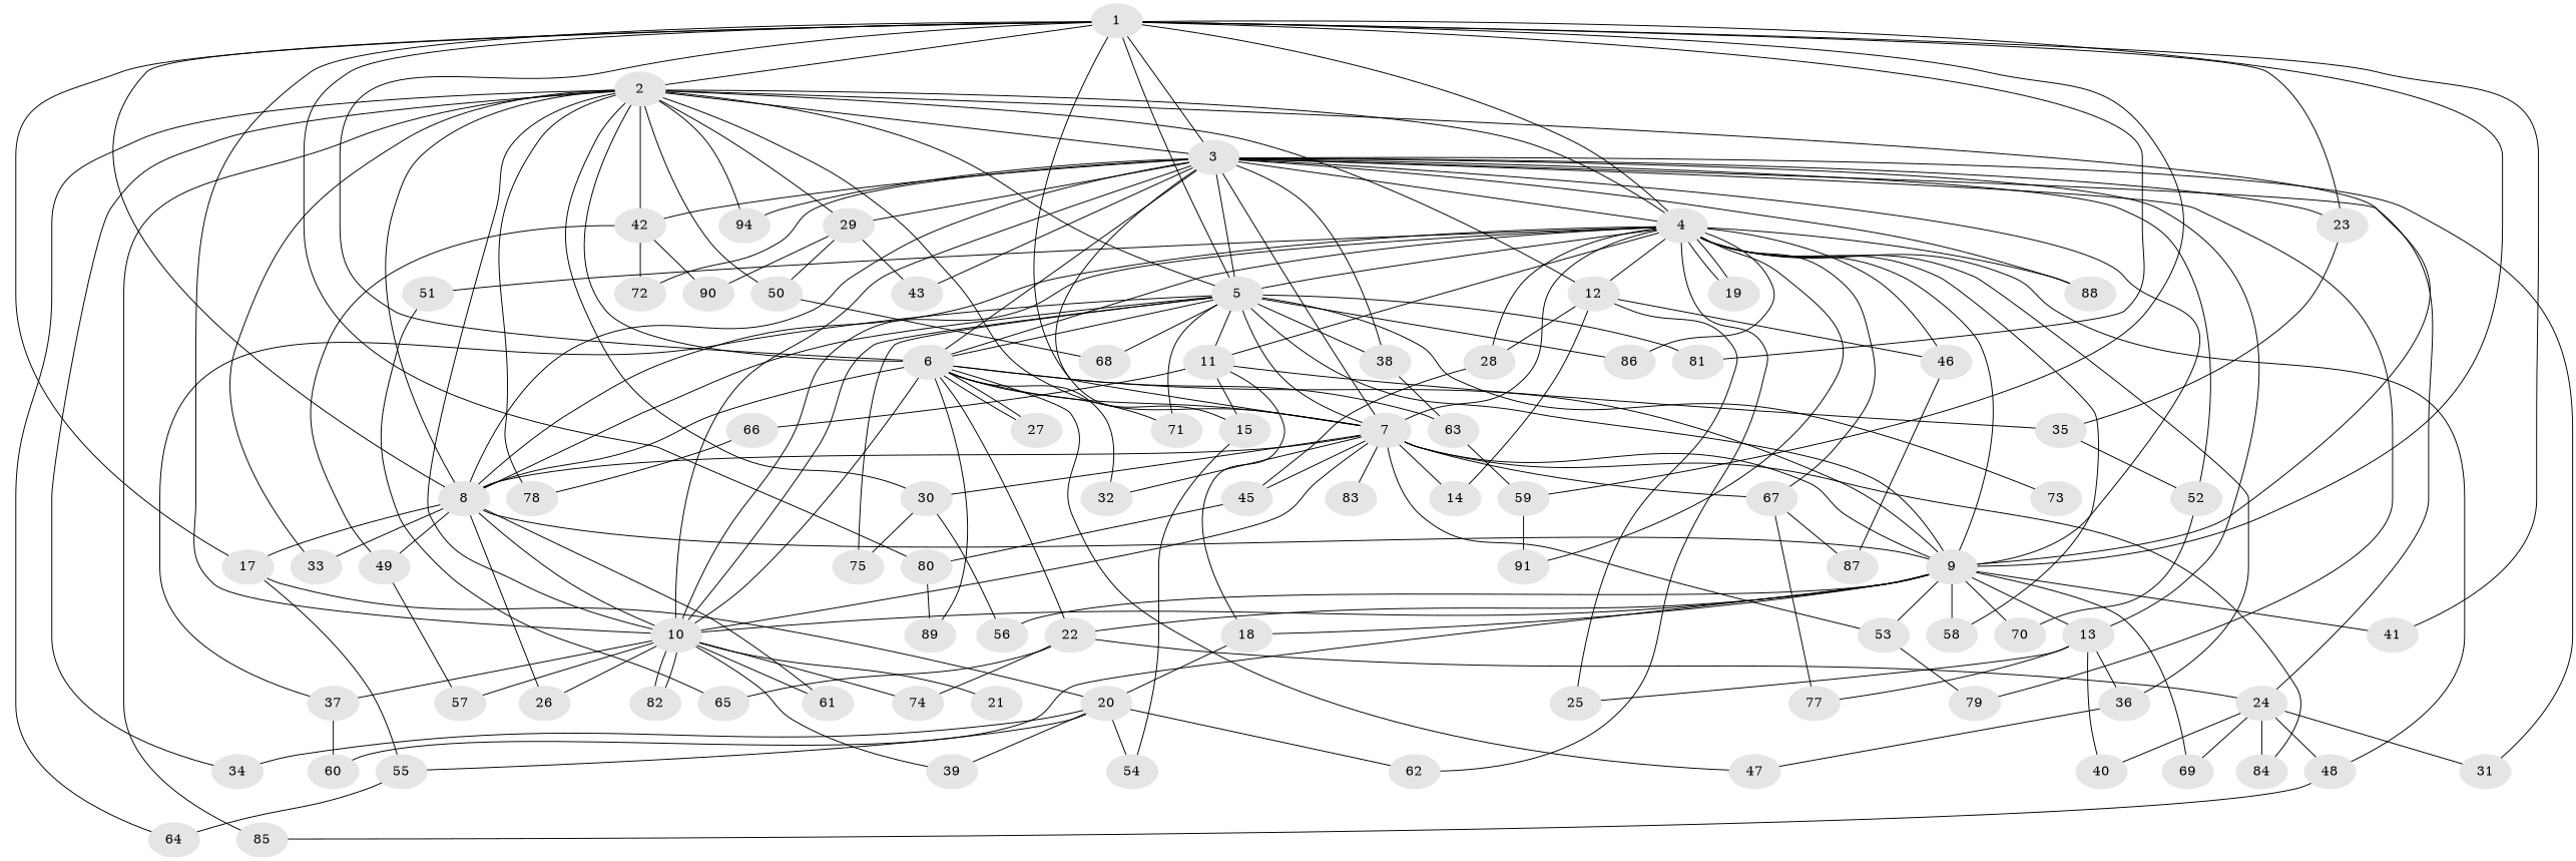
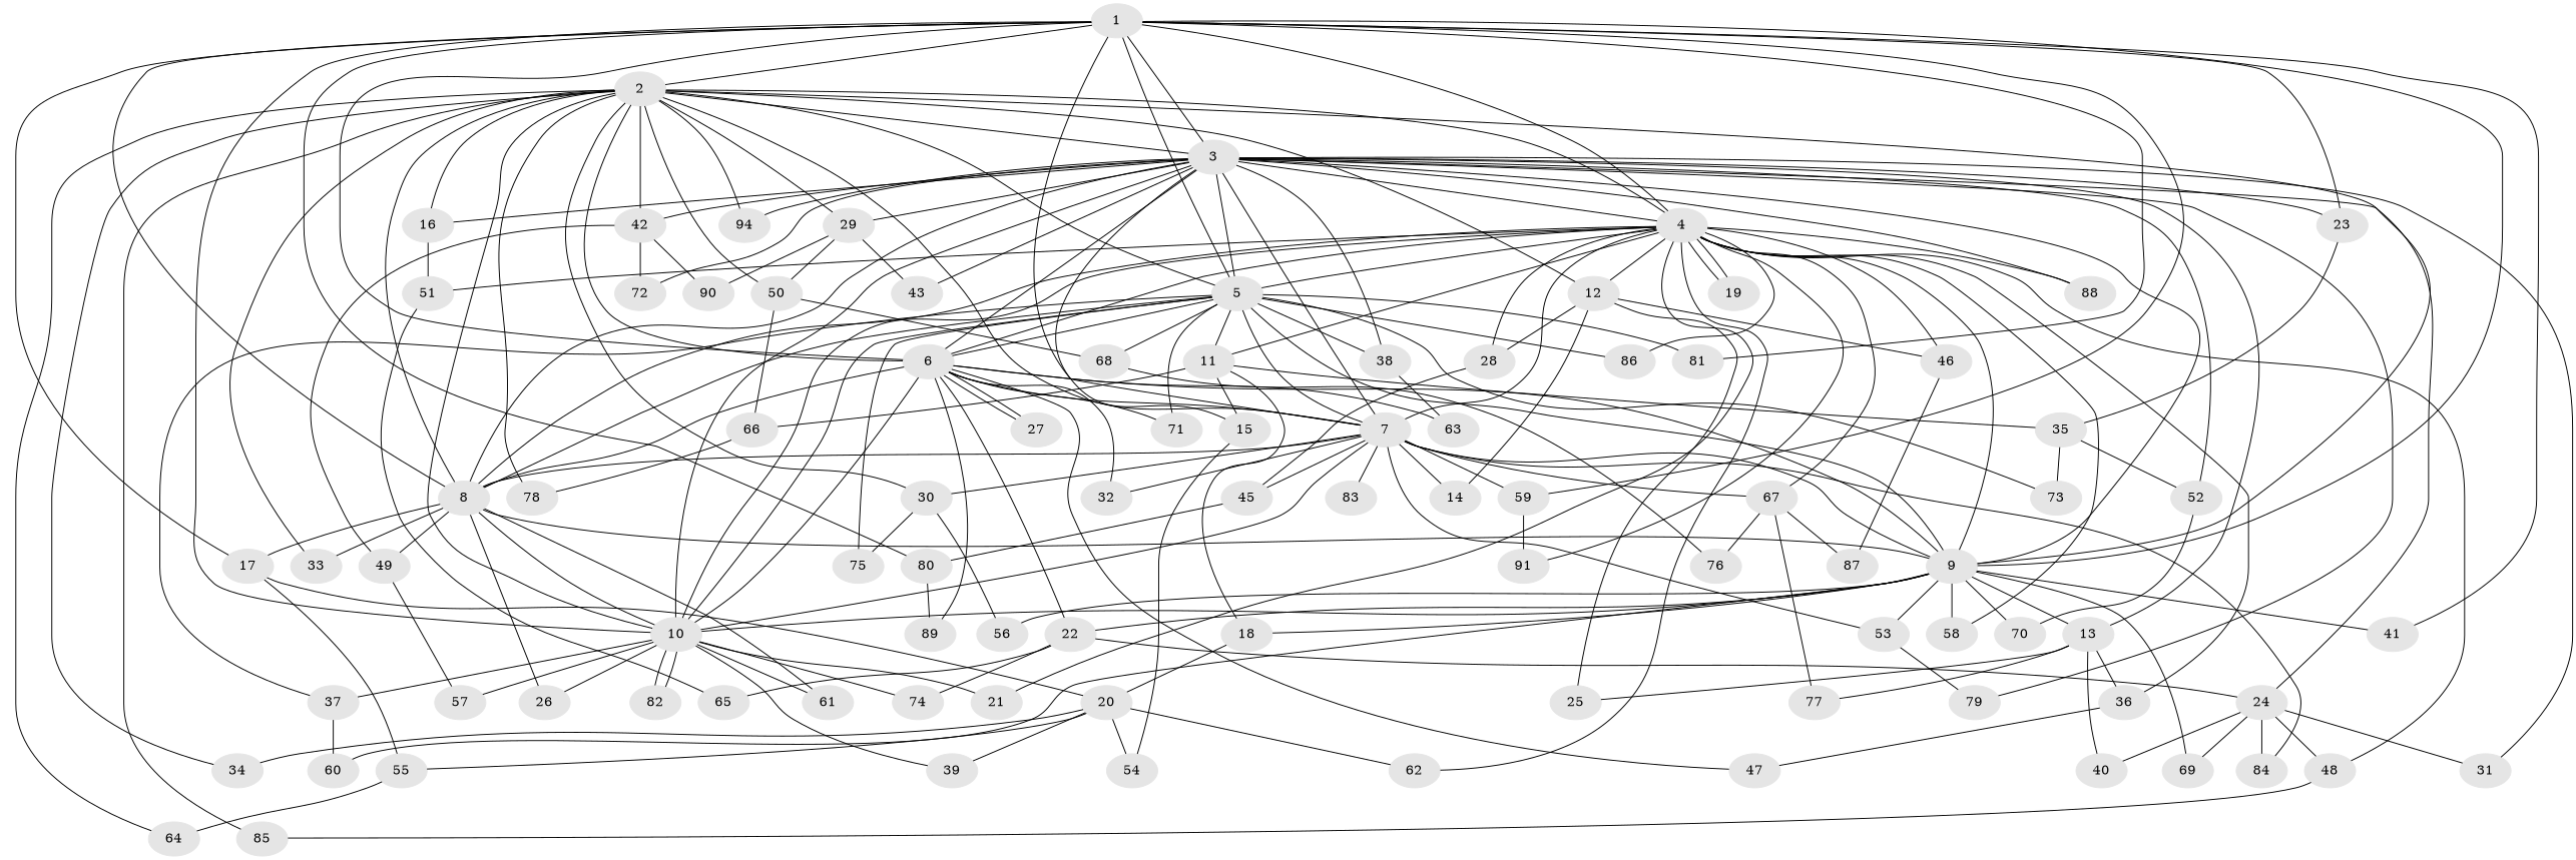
  graph {
    node [color=gray90 style=filled]
    1
    2
    3
    4
    5
    6
    7
    8
    9
    10
    17
    23
    41
    59
    80
    81
    12
+   16
    29
    30
    33
    34
    42
    n24 [label=94]
    50
    64
    78
    85
    13
    15
    24
    31
    38
    43
    52
    72
    79
    88
    11
    19
    21
    28
    36
    46
    48
    51
    58
    62
    67
    86
    91
    37
    68
    71
    73
    75
    22
    27
    32
    47
    63
    89
    14
    45
    53
    83
    84
    26
    49
    61
    18
    56
    60
    69
    70
    39
    57
    74
    82
    20
    55
    35
    25
    90
    66
    40
    77
    54
    87
    65
+   76
    1 -- 2
    1 -- 3
    1 -- 4
    1 -- 5
    1 -- 6
    1 -- 7
    1 -- 8
    1 -- 9
    1 -- 10
    1 -- 17
    1 -- 23
    1 -- 41
    1 -- 59
    1 -- 80
    1 -- 81
    2 -- 3
    2 -- 4
    2 -- 5
    2 -- 6
    2 -- 7
    2 -- 8
    2 -- 9
    2 -- 10
    2 -- 12
+   2 -- 16
    2 -- 29
    2 -- 30
    2 -- 33
    2 -- 34
    2 -- 42
    2 -- n24
    2 -- 50
    2 -- 64
    2 -- 78
    2 -- 85
    3 -- 4
    3 -- 5
    3 -- 6
    3 -- 7
    3 -- 8
    3 -- 9
    3 -- 10
    3 -- 23
+   3 -- 16
    3 -- 29
    3 -- 42
    3 -- n24
    3 -- 13
    3 -- 15
    3 -- 24
    3 -- 31
    3 -- 38
    3 -- 43
    3 -- 52
    3 -- 72
    3 -- 79
    3 -- 88
    4 -- 5
    4 -- 6
    4 -- 7
    4 -- 8
    4 -- 9
    4 -- 10
    4 -- 12
    4 -- 88
    4 -- 11
    4 -- 19
    4 -- 19
+   4 -- 21
    4 -- 28
    4 -- 36
    4 -- 46
    4 -- 48
    4 -- 51
    4 -- 58
    4 -- 62
    4 -- 67
    4 -- 86
    4 -- 91
    5 -- 6
    5 -- 7
    5 -- 8
    5 -- 9
    5 -- 10
    5 -- 81
    5 -- 38
    5 -- 11
    5 -- 86
    5 -- 37
    5 -- 68
    5 -- 71
    5 -- 73
    5 -- 75
    6 -- 7
    6 -- 8
    6 -- 9
    6 -- 10
    6 -- 71
    6 -- 22
    6 -- 27
    6 -- 27
    6 -- 32
    6 -- 47
    6 -- 63
    6 -- 89
    7 -- 8
    7 -- 9
    7 -- 10
-   63 -- 59
+   7 -- 59
    7 -- 30
    7 -- 67
    7 -- 32
    7 -- 14
    7 -- 45
    7 -- 53
    7 -- 83
    7 -- 84
    8 -- 9
    8 -- 10
    8 -- 17
    8 -- 33
    8 -- 26
    8 -- 49
    8 -- 61
    9 -- 10
    9 -- 41
    9 -- 13
    9 -- 58
    9 -- 22
    9 -- 53
    9 -- 18
    9 -- 56
    9 -- 60
    9 -- 69
    9 -- 70
    10 -- 21
    10 -- 37
    10 -- 26
    10 -- 61
    10 -- 39
    10 -- 57
    10 -- 74
    10 -- 82
    10 -- 82
    17 -- 20
    17 -- 55
    23 -- 35
    59 -- 91
    80 -- 89
    12 -- 28
    12 -- 46
    12 -- 14
    12 -- 25
+   16 -- 51
    29 -- 50
    29 -- 43
    29 -- 90
    30 -- 75
    30 -- 56
    42 -- 72
    42 -- 49
    42 -- 90
    50 -- 68
+   50 -- 66
    13 -- 36
    13 -- 25
    13 -- 40
    13 -- 77
    15 -- 54
    24 -- 31
    24 -- 48
    24 -- 84
    24 -- 69
    24 -- 40
    38 -- 63
    52 -- 70
    11 -- 15
    11 -- 18
    11 -- 35
    11 -- 66
    28 -- 45
    36 -- 47
    46 -- 87
    48 -- 85
    51 -- 65
    67 -- 77
    67 -- 87
+   67 -- 76
    37 -- 60
+   68 -- 76
    22 -- 24
    22 -- 74
    22 -- 65
    45 -- 80
    53 -- 79
    49 -- 57
    18 -- 20
    20 -- 34
    20 -- 62
    20 -- 39
    20 -- 55
    20 -- 54
    55 -- 64
    35 -- 52
+   35 -- 73
    66 -- 78
  }
